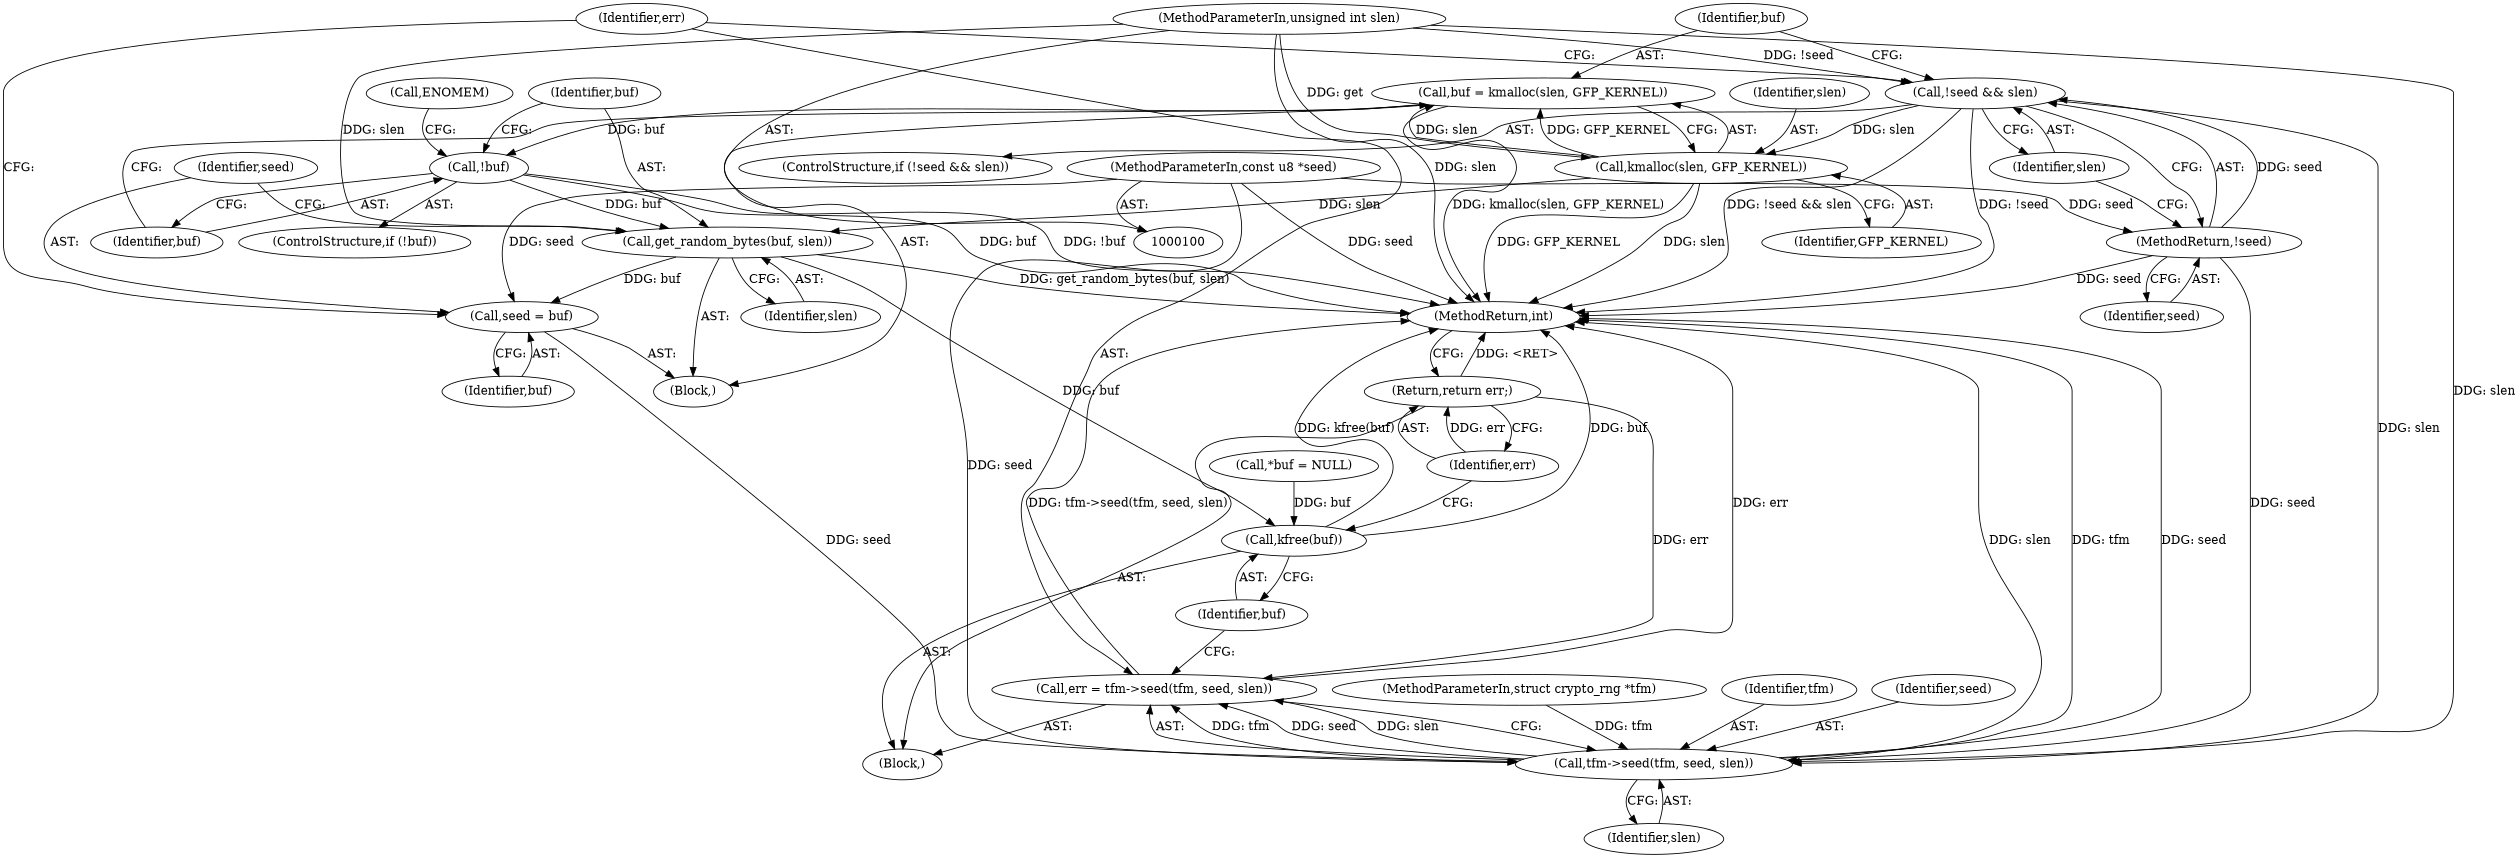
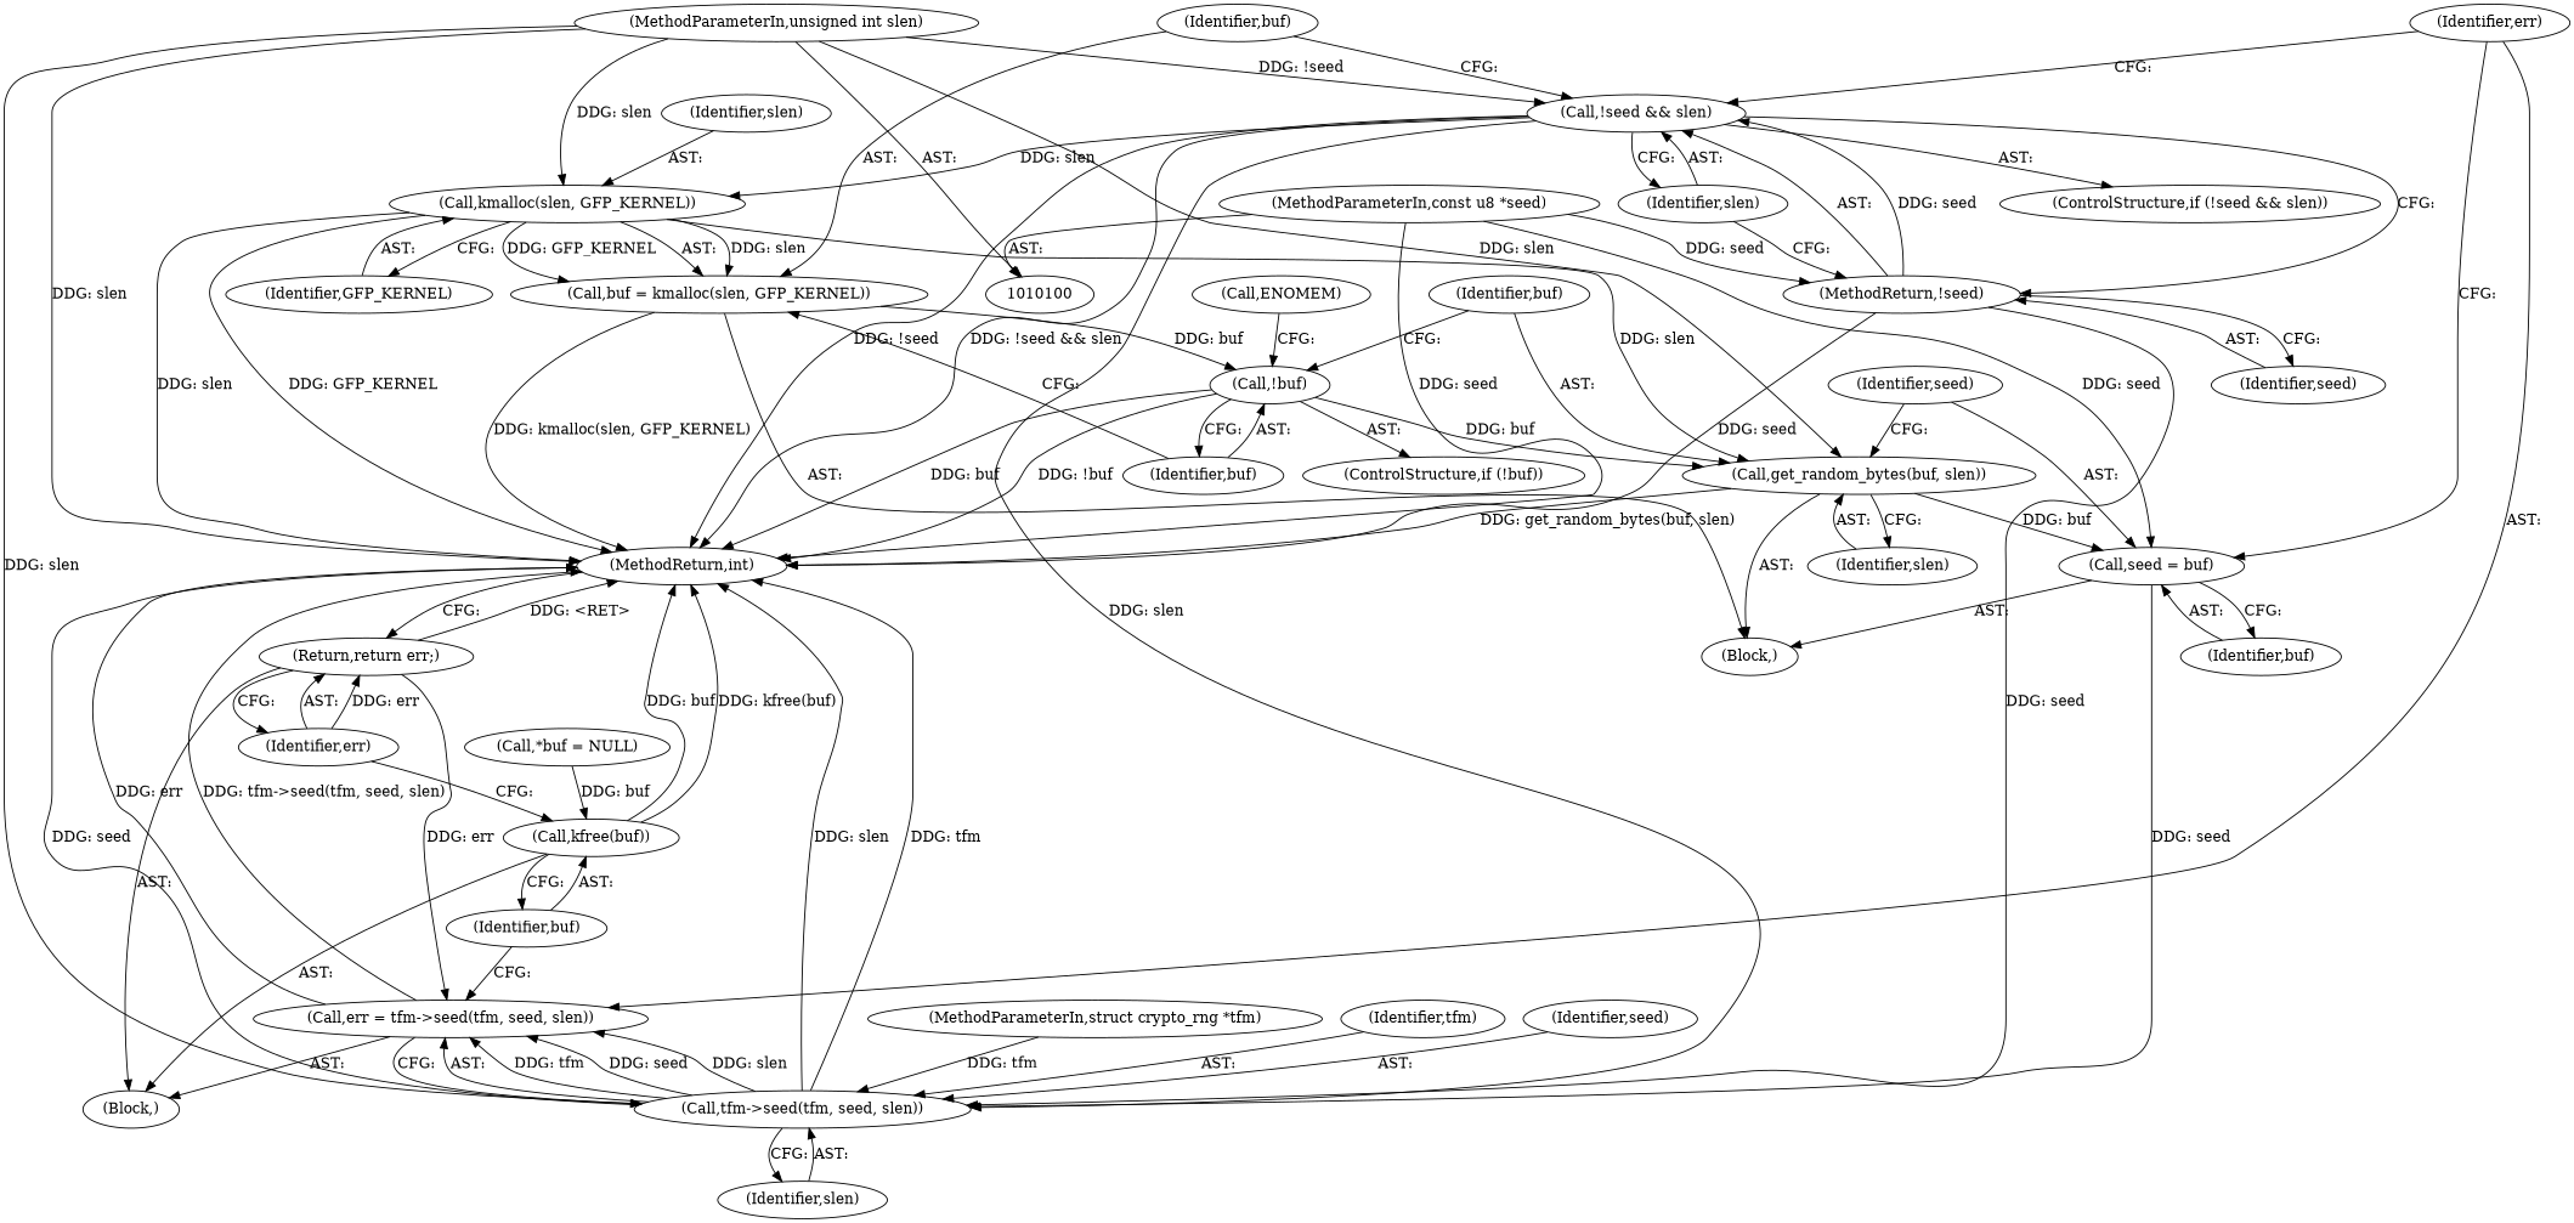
  digraph {
    n1 [label="(Call,buf = kmalloc(slen, GFP_KERNEL))"]
    n2 [label="(Call,kmalloc(slen, GFP_KERNEL))"]
    n3 [label="(Call,!buf)"]
    n4 [label="(Block,)"]
    n5 [label="(MethodReturn,int)"]
    n6 [label="(Call,get_random_bytes(buf, slen))"]
    n7 [label="(Identifier,GFP_KERNEL)"]
    n8 [label="(Identifier,buf)"]
    n9 [label="(ControlStructure,if (!buf))"]
    n10 [label="(Return,return err;)"]
    n11 [label="(Call,seed = buf)"]
    n12 [label="(Call,kfree(buf))"]
    n13 [label="(Identifier,slen)"]
    n14 [label="(Call,!seed && slen)"]
    n15 [label="(MethodReturn,!seed)"]
    n16 [label="(Call,tfm->seed(tfm, seed, slen))"]
    n17 [label="(Identifier,slen)"]
    n18 [label="(ControlStructure,if (!seed && slen))"]
    n19 [label="(Identifier,seed)"]
    n20 [label="(Call,err = tfm->seed(tfm, seed, slen))"]
    n21 [label="(Identifier,slen)"]
    n22 [label="(MethodParameterIn,const u8 *seed)"]
-   1000100
+   1000100 [label=1010100]
    n24 [label="(Identifier,buf)"]
    n25 [label="(MethodParameterIn,unsigned int slen)"]
    n26 [label="(Block,)"]
    n27 [label="(Identifier,buf)"]
    n28 [label="(Identifier,err)"]
    n29 [label="(Identifier,buf)"]
    n30 [label="(Call,*buf = NULL)"]
    n31 [label="(MethodParameterIn,struct crypto_rng *tfm)"]
    n32 [label="(Identifier,tfm)"]
    n33 [label="(Identifier,slen)"]
    n34 [label="(Identifier,seed)"]
    n35 [label="(Identifier,seed)"]
    n36 [label="(Identifier,buf)"]
    n37 [label="(Identifier,err)"]
    n38 [label="(Call,ENOMEM)"]
-   n1 -> n2 [label="CFG: "]
    n1 -> n3 [label="DDG: buf"]
    n1 -> n4 [label="AST: "]
    n1 -> n5 [label="DDG: kmalloc(slen, GFP_KERNEL)"]
    n2 -> n1 [label="AST: "]
    n2 -> n1 [label="DDG: slen"]
    n2 -> n1 [label="DDG: GFP_KERNEL"]
    n2 -> n5 [label="DDG: slen"]
    n2 -> n5 [label="DDG: GFP_KERNEL"]
    n2 -> n6 [label="DDG: slen"]
    n2 -> n7 [label="CFG: "]
    n3 -> n5 [label="DDG: buf"]
    n3 -> n5 [label="DDG: !buf"]
    n3 -> n6 [label="DDG: buf"]
    n3 -> n8 [label="CFG: "]
    n3 -> n9 [label="AST: "]
    n5 -> n10 [label="CFG: "]
    n6 -> n4 [label="AST: "]
    n6 -> n5 [label="DDG: get_random_bytes(buf, slen)"]
    n6 -> n11 [label="DDG: buf"]
-   n6 -> n12 [label="DDG: buf"]
    n6 -> n13 [label="CFG: "]
    n7 -> n2 [label="AST: "]
    n8 -> n1 [label="CFG: "]
    n8 -> n3 [label="AST: "]
    n10 -> n5 [label="DDG: <RET>"]
    n10 -> n20 [label="DDG: err"]
    n10 -> n26 [label="AST: "]
    n10 -> n28 [label="CFG: "]
    n11 -> n4 [label="AST: "]
    n11 -> n16 [label="DDG: seed"]
    n11 -> n24 [label="CFG: "]
    n12 -> n5 [label="DDG: buf"]
    n12 -> n5 [label="DDG: kfree(buf)"]
    n12 -> n26 [label="AST: "]
    n12 -> n27 [label="CFG: "]
    n13 -> n6 [label="AST: "]
    n14 -> n2 [label="DDG: slen"]
    n14 -> n5 [label="DDG: !seed"]
    n14 -> n5 [label="DDG: !seed && slen"]
    n14 -> n15 [label="CFG: "]
    n14 -> n16 [label="DDG: slen"]
    n14 -> n17 [label="CFG: "]
    n14 -> n18 [label="AST: "]
    n15 -> n5 [label="DDG: seed"]
    n15 -> n14 [label="AST: "]
    n15 -> n14 [label="DDG: seed"]
    n15 -> n16 [label="DDG: seed"]
    n15 -> n19 [label="CFG: "]
    n16 -> n5 [label="DDG: slen"]
    n16 -> n5 [label="DDG: tfm"]
    n16 -> n5 [label="DDG: seed"]
    n16 -> n20 [label="AST: "]
    n16 -> n20 [label="DDG: tfm"]
    n16 -> n20 [label="DDG: seed"]
    n16 -> n20 [label="DDG: slen"]
    n16 -> n21 [label="CFG: "]
    n17 -> n14 [label="AST: "]
    n17 -> n15 [label="CFG: "]
    n19 -> n15 [label="AST: "]
    n20 -> n5 [label="DDG: err"]
    n20 -> n5 [label="DDG: tfm->seed(tfm, seed, slen)"]
    n20 -> n16 [label="CFG: "]
    n20 -> n26 [label="AST: "]
    n21 -> n16 [label="AST: "]
    n22 -> n5 [label="DDG: seed"]
    n22 -> n11 [label="DDG: seed"]
    n22 -> n15 [label="DDG: seed"]
-   n22 -> n16 [label="DDG: seed"]
    n22 -> 1000100 [label="AST: "]
    n24 -> n11 [label="AST: "]
-   n25 -> n2 [label="DDG: get"]
+   n25 -> n2 [label="DDG: slen"]
    n25 -> n5 [label="DDG: slen"]
    n25 -> n6 [label="DDG: slen"]
    n25 -> n14 [label="DDG: !seed"]
    n25 -> n16 [label="DDG: slen"]
    n25 -> 1000100 [label="AST: "]
    n27 -> n12 [label="AST: "]
    n27 -> n20 [label="CFG: "]
    n28 -> n10 [label="AST: "]
    n28 -> n10 [label="DDG: err"]
    n28 -> n12 [label="CFG: "]
    n29 -> n1 [label="AST: "]
    n29 -> n14 [label="CFG: "]
    n30 -> n12 [label="DDG: buf"]
    n31 -> n16 [label="DDG: tfm"]
    n32 -> n16 [label="AST: "]
    n33 -> n2 [label="AST: "]
    n34 -> n16 [label="AST: "]
    n35 -> n6 [label="CFG: "]
    n35 -> n11 [label="AST: "]
    n36 -> n3 [label="CFG: "]
    n36 -> n6 [label="AST: "]
    n37 -> n11 [label="CFG: "]
    n37 -> n14 [label="CFG: "]
    n37 -> n20 [label="AST: "]
    n38 -> n3 [label="CFG: "]
  }
